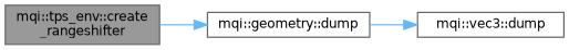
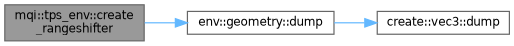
  digraph {
    rankdir=LR
    node [color=grey40 fillcolor=white fontname=Helvetica fontsize=10 shape=box style=filled]
    edge [color=steelblue1 fontname=Helvetica fontsize=10 labelfontname=Helvetica labelfontsize=10 style=solid]
    n1 [color=gray40 fillcolor=grey60 fontcolor=black height=0.2 label="mqi::tps_env::create\l_rangeshifter" width=0.4]
-   n2 [height=0.2 label="mqi::geometry::dump" width=0.4]
-   n3 [height=0.2 label="mqi::vec3::dump" width=0.4]
+   n2 [height=0.2 label="env::geometry::dump" width=0.4]
+   n3 [height=0.2 label="create::vec3::dump" width=0.4]
    n1 -> n2
    n2 -> n3
  }
